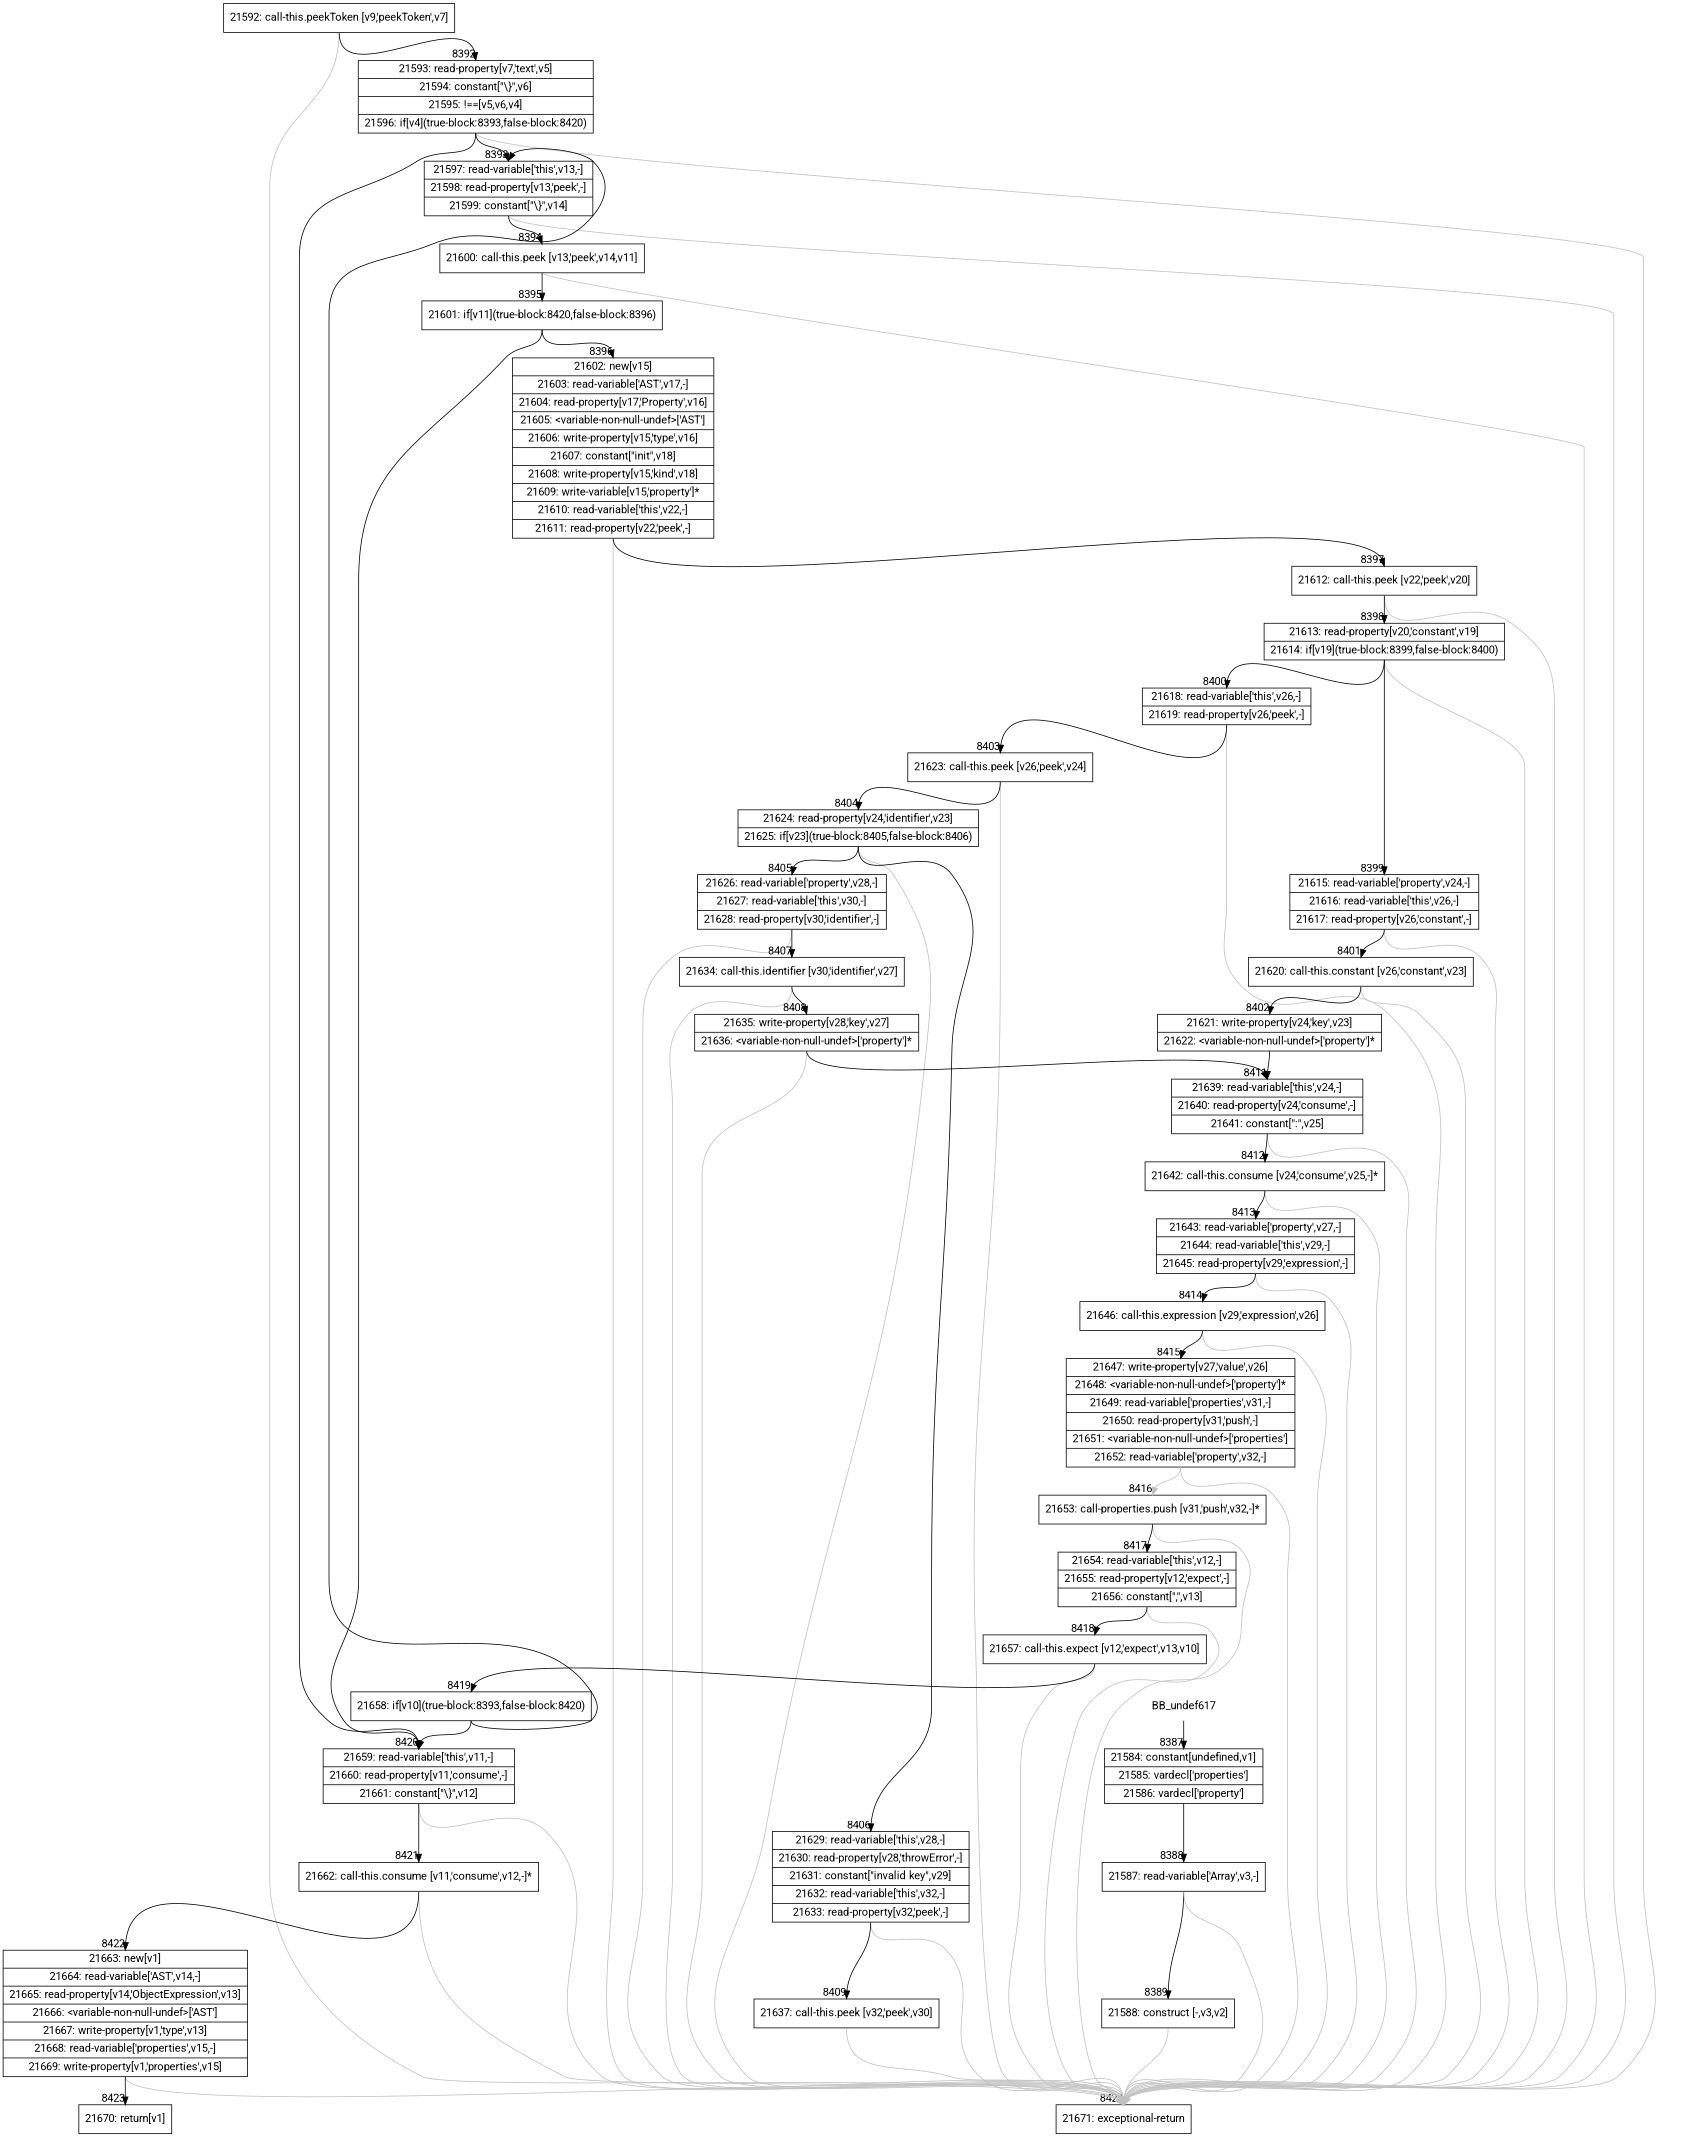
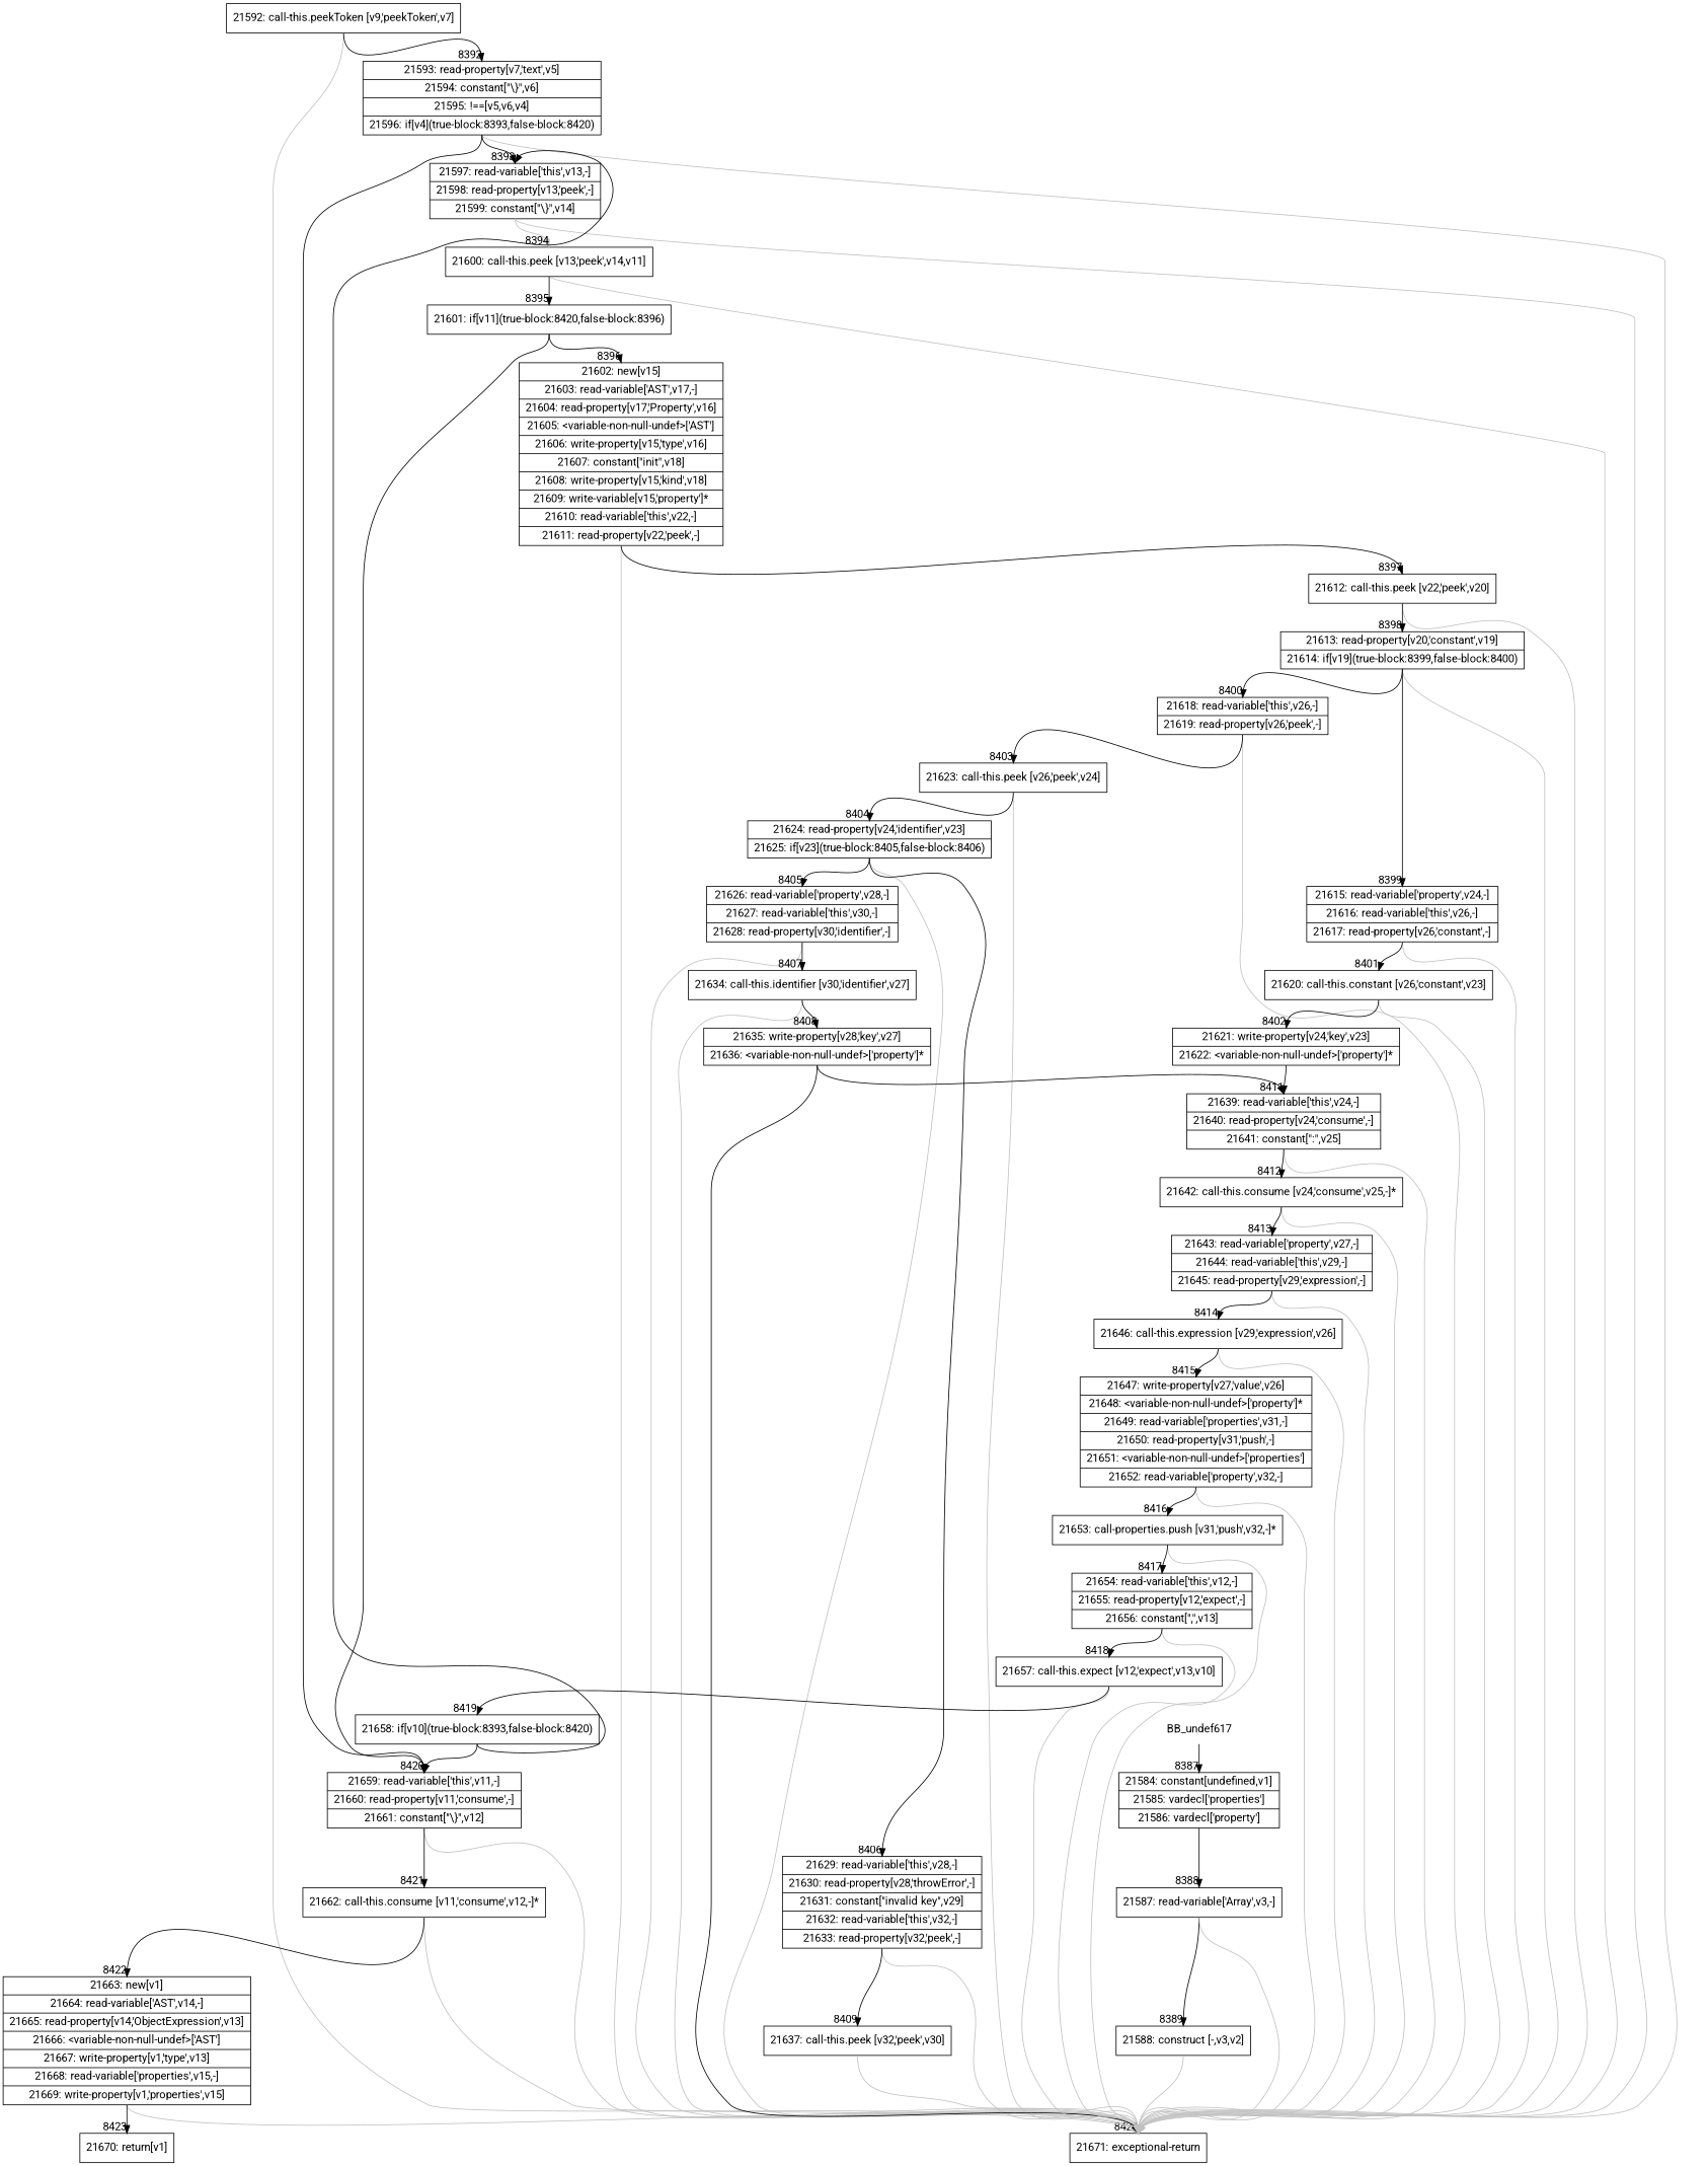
  digraph {
    fontname=Roboto
    rankdir=TD
    node [fontname=Roboto shape=record]
    edge [fontname=Roboto headport=n tailport=s]
    n1 [label=BB_undef617 shape=none]
    n2 [label="{21584: constant[undefined,v1]|21585: vardecl['properties']|21586: vardecl['property']}"]
    n3 [label="{21587: read-variable['Array',v3,-]}"]
    n4 [label="{21588: construct [-,v3,v2]}"]
    n5 [label="{21671: exceptional-return}"]
    n6 [label="{21592: call-this.peekToken [v9,'peekToken',v7]}"]
    n7 [label="{21593: read-property[v7,'text',v5]|21594: constant[\"\\\}\",v6]|21595: !==[v5,v6,v4]|21596: if[v4](true-block:8393,false-block:8420)}"]
    n8 [label="{21597: read-variable['this',v13,-]|21598: read-property[v13,'peek',-]|21599: constant[\"\\\}\",v14]}"]
    n9 [label="{21659: read-variable['this',v11,-]|21660: read-property[v11,'consume',-]|21661: constant[\"\\\}\",v12]}"]
    n10 [label="{21600: call-this.peek [v13,'peek',v14,v11]}"]
    n11 [label="{21662: call-this.consume [v11,'consume',v12,-]*}"]
    n12 [label="{21601: if[v11](true-block:8420,false-block:8396)}"]
    n13 [label="{21663: new[v1]|21664: read-variable['AST',v14,-]|21665: read-property[v14,'ObjectExpression',v13]|21666: \<variable-non-null-undef\>['AST']|21667: write-property[v1,'type',v13]|21668: read-variable['properties',v15,-]|21669: write-property[v1,'properties',v15]}"]
    n14 [label="{21602: new[v15]|21603: read-variable['AST',v17,-]|21604: read-property[v17,'Property',v16]|21605: \<variable-non-null-undef\>['AST']|21606: write-property[v15,'type',v16]|21607: constant[\"init\",v18]|21608: write-property[v15,'kind',v18]|21609: write-variable[v15,'property']*|21610: read-variable['this',v22,-]|21611: read-property[v22,'peek',-]}"]
    n15 [label="{21612: call-this.peek [v22,'peek',v20]}"]
    n16 [label="{21613: read-property[v20,'constant',v19]|21614: if[v19](true-block:8399,false-block:8400)}"]
    n17 [label="{21615: read-variable['property',v24,-]|21616: read-variable['this',v26,-]|21617: read-property[v26,'constant',-]}"]
    n18 [label="{21618: read-variable['this',v26,-]|21619: read-property[v26,'peek',-]}"]
    n19 [label="{21620: call-this.constant [v26,'constant',v23]}"]
    n20 [label="{21623: call-this.peek [v26,'peek',v24]}"]
    n21 [label="{21621: write-property[v24,'key',v23]|21622: \<variable-non-null-undef\>['property']*}"]
    n22 [label="{21624: read-property[v24,'identifier',v23]|21625: if[v23](true-block:8405,false-block:8406)}"]
    n23 [label="{21639: read-variable['this',v24,-]|21640: read-property[v24,'consume',-]|21641: constant[\":\",v25]}"]
    n24 [label="{21626: read-variable['property',v28,-]|21627: read-variable['this',v30,-]|21628: read-property[v30,'identifier',-]}"]
    n25 [label="{21629: read-variable['this',v28,-]|21630: read-property[v28,'throwError',-]|21631: constant[\"invalid key\",v29]|21632: read-variable['this',v32,-]|21633: read-property[v32,'peek',-]}"]
    n26 [label="{21642: call-this.consume [v24,'consume',v25,-]*}"]
    n27 [label="{21643: read-variable['property',v27,-]|21644: read-variable['this',v29,-]|21645: read-property[v29,'expression',-]}"]
    n28 [label="{21634: call-this.identifier [v30,'identifier',v27]}"]
    n29 [label="{21637: call-this.peek [v32,'peek',v30]}"]
    n30 [label="{21635: write-property[v28,'key',v27]|21636: \<variable-non-null-undef\>['property']*}"]
    n31 [label="{21646: call-this.expression [v29,'expression',v26]}"]
    n32 [label="{21647: write-property[v27,'value',v26]|21648: \<variable-non-null-undef\>['property']*|21649: read-variable['properties',v31,-]|21650: read-property[v31,'push',-]|21651: \<variable-non-null-undef\>['properties']|21652: read-variable['property',v32,-]}"]
    n33 [label="{21653: call-properties.push [v31,'push',v32,-]*}"]
    n34 [label="{21654: read-variable['this',v12,-]|21655: read-property[v12,'expect',-]|21656: constant[\",\",v13]}"]
    n35 [label="{21657: call-this.expect [v12,'expect',v13,v10]}"]
    n36 [label="{21658: if[v10](true-block:8393,false-block:8420)}"]
    n37 [label="{21670: return[v1]}"]
    n1 -> n2 [headlabel="    8387"]
    n2 -> n3 [headlabel="      8388"]
    n3 -> n4 [headlabel="      8389"]
    n3 -> n5 [color=gray headlabel="      8424"]
    n4 -> n5 [color=gray]
    n6 -> n5 [color=gray]
    n6 -> n7 [headlabel="      8392"]
    n7 -> n5 [color=gray]
    n7 -> n8 [headlabel="      8393"]
    n7 -> n9 [headlabel="      8420"]
    n8 -> n5 [color=gray]
-   n8 -> n10 [headlabel="      8394"]
+   n8 -> n10 [headlabel="      8394" color=gray]
    n9 -> n5 [color=gray]
    n9 -> n11 [headlabel="      8421"]
    n10 -> n5 [color=gray]
    n10 -> n12 [headlabel="      8395"]
    n11 -> n5 [color=gray]
    n11 -> n13 [headlabel="      8422"]
    n12 -> n9
    n12 -> n14 [headlabel="      8396"]
    n13 -> n5 [color=gray]
    n13 -> n37 [headlabel="      8423"]
    n14 -> n5 [color=gray]
    n14 -> n15 [headlabel="      8397"]
    n15 -> n5 [color=gray]
    n15 -> n16 [headlabel="      8398"]
    n16 -> n5 [color=gray]
    n16 -> n17 [headlabel="      8399"]
    n16 -> n18 [headlabel="      8400"]
    n17 -> n5 [color=gray]
    n17 -> n19 [headlabel="      8401"]
    n18 -> n5 [color=gray]
    n18 -> n20 [headlabel="      8403"]
    n19 -> n5 [color=gray]
    n19 -> n21 [headlabel="      8402"]
    n20 -> n5 [color=gray]
    n20 -> n22 [headlabel="      8404"]
    n21 -> n23 [headlabel="      8411"]
    n22 -> n5 [color=gray]
    n22 -> n24 [headlabel="      8405"]
    n22 -> n25 [headlabel="      8406"]
    n23 -> n5 [color=gray]
    n23 -> n26 [headlabel="      8412"]
    n24 -> n5 [color=gray]
    n24 -> n28 [headlabel="      8407"]
    n25 -> n5 [color=gray]
    n25 -> n29 [headlabel="      8409"]
    n26 -> n5 [color=gray]
    n26 -> n27 [headlabel="      8413"]
    n27 -> n5 [color=gray]
    n27 -> n31 [headlabel="      8414"]
    n28 -> n5 [color=gray]
    n28 -> n30 [headlabel="      8408"]
    n29 -> n5 [color=gray]
-   n30 -> n5 [color=gray]
+   n30 -> n5 [color=black]
    n30 -> n23
    n31 -> n5 [color=gray]
    n31 -> n32 [headlabel="      8415"]
    n32 -> n5 [color=gray]
-   n32 -> n33 [headlabel="      8416" color=gray]
+   n32 -> n33 [headlabel="      8416"]
    n33 -> n5 [color=gray]
    n33 -> n34 [headlabel="      8417"]
    n34 -> n5 [color=gray]
    n34 -> n35 [headlabel="      8418"]
    n35 -> n5 [color=gray]
    n35 -> n36 [headlabel="      8419"]
    n36 -> n8
    n36 -> n9
  }
